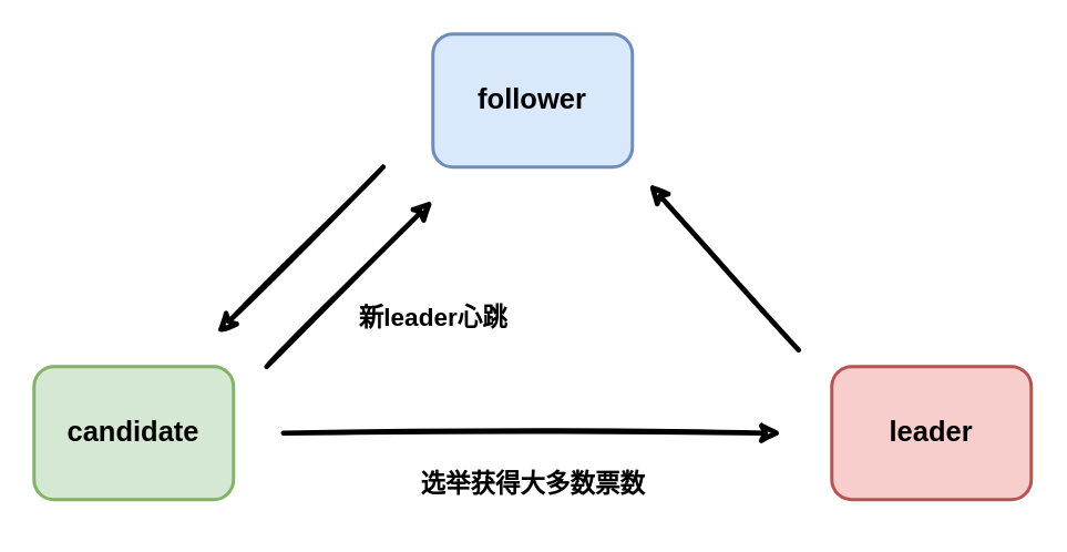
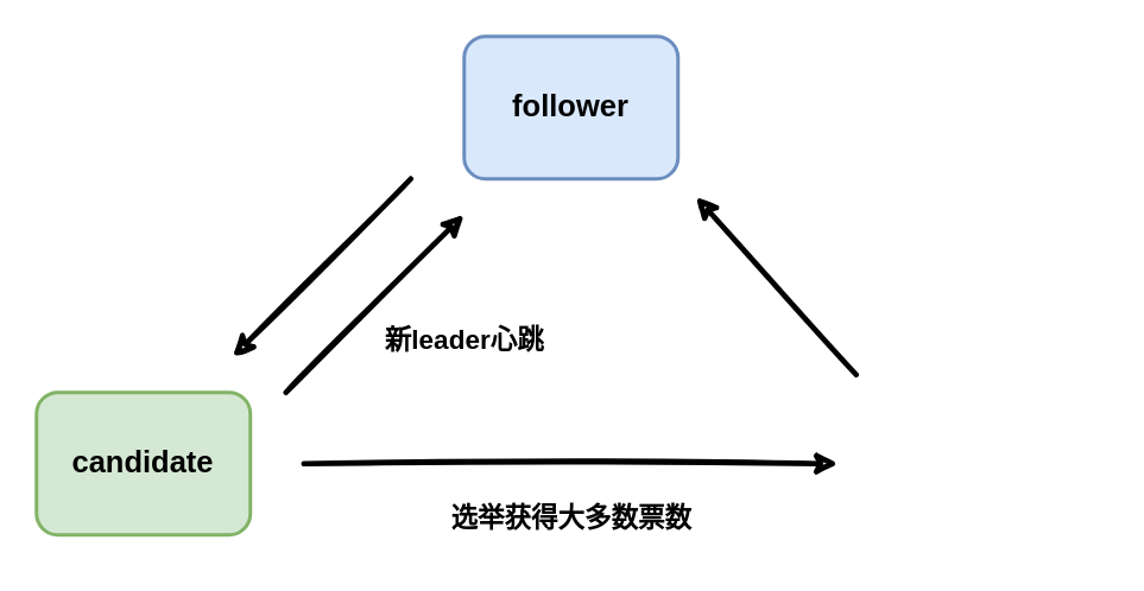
  <mxCell id="0" />
  <mxCell id="1" parent="0" />
  <mxCell id="2" value="follower" style="rounded=1;whiteSpace=wrap;html=1;strokeWidth=2;fillWeight=4;hachureGap=8;hachureAngle=45;fillColor=#dae8fc;sketch=0;strokeColor=#6c8ebf;fontStyle=1;fontSize=17;" parent="1" vertex="1"><mxGeometry x="260" y="20" width="120" height="80" as="geometry" /></mxCell>
  <mxCell id="3" value="candidate" style="rounded=1;whiteSpace=wrap;html=1;strokeWidth=2;fillWeight=4;hachureGap=8;hachureAngle=45;fillColor=#d5e8d4;sketch=0;strokeColor=#82b366;fontStyle=1;fontSize=17;" parent="1" vertex="1"><mxGeometry x="20" y="220" width="120" height="80" as="geometry" /></mxCell>
- <mxCell id="4" value="leader" style="rounded=1;whiteSpace=wrap;html=1;strokeWidth=2;fillWeight=4;hachureGap=8;hachureAngle=45;fillColor=#f8cecc;sketch=0;strokeColor=#b85450;fontStyle=1;fontSize=17;" parent="1" vertex="1"><mxGeometry x="500" y="220" width="120" height="80" as="geometry" /></mxCell>
  <mxCell id="5" value="" style="endArrow=classic;html=1;rounded=0;fontSize=17;fontStyle=0;strokeWidth=3;sketch=1;" parent="1" edge="1"><mxGeometry width="50" height="50" relative="1" as="geometry"><mxPoint x="160" y="220" as="sourcePoint" /><mxPoint x="260" y="120" as="targetPoint" /></mxGeometry></mxCell>
  <mxCell id="6" value="" style="endArrow=classic;html=1;rounded=0;fontSize=17;fontStyle=0;strokeWidth=3;sketch=1;" parent="1" edge="1"><mxGeometry width="50" height="50" relative="1" as="geometry"><mxPoint x="230" y="100" as="sourcePoint" /><mxPoint x="130" y="200" as="targetPoint" /></mxGeometry></mxCell>
  <mxCell id="7" value="" style="endArrow=classic;html=1;rounded=0;fontSize=17;fontStyle=0;strokeWidth=3;sketch=1;" parent="1" edge="1"><mxGeometry width="50" height="50" relative="1" as="geometry"><mxPoint x="170" y="260" as="sourcePoint" /><mxPoint x="470" y="260" as="targetPoint" /></mxGeometry></mxCell>
  <mxCell id="8" value="" style="endArrow=classic;html=1;rounded=0;fontSize=17;fontStyle=0;strokeWidth=3;sketch=1;" parent="1" edge="1"><mxGeometry width="50" height="50" relative="1" as="geometry"><mxPoint x="480" y="210" as="sourcePoint" /><mxPoint x="390" y="110" as="targetPoint" /></mxGeometry></mxCell>
  <mxCell id="9" value="新leader心跳" style="text;strokeColor=none;fillColor=none;html=1;fontSize=15;fontStyle=1;verticalAlign=middle;align=center;sketch=0;" parent="1" vertex="1"><mxGeometry x="210" y="170" width="100" height="40" as="geometry" /></mxCell>
  <mxCell id="10" value="选举获得大多数票数" style="text;strokeColor=none;fillColor=none;html=1;fontSize=15;fontStyle=1;verticalAlign=middle;align=center;sketch=0;" parent="1" vertex="1"><mxGeometry x="270" y="270" width="100" height="40" as="geometry" /></mxCell>
